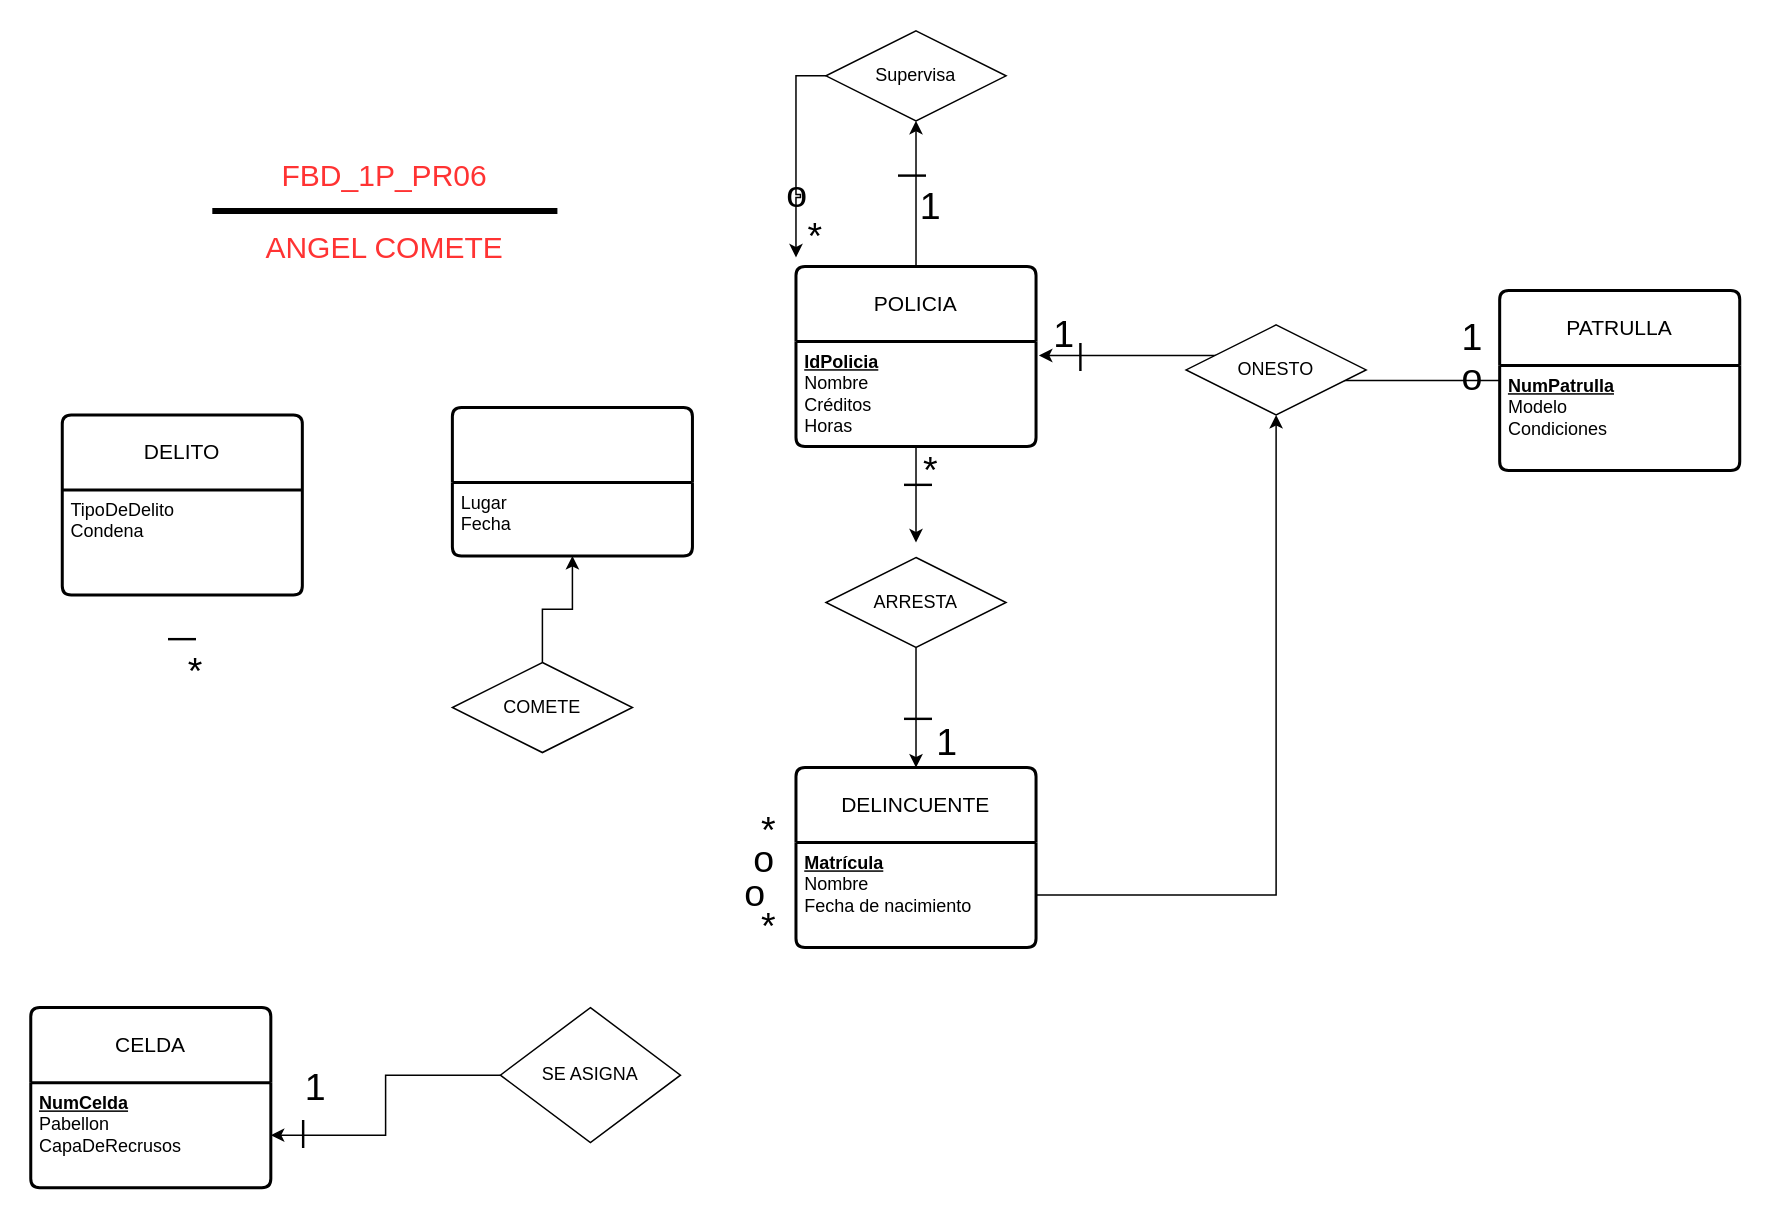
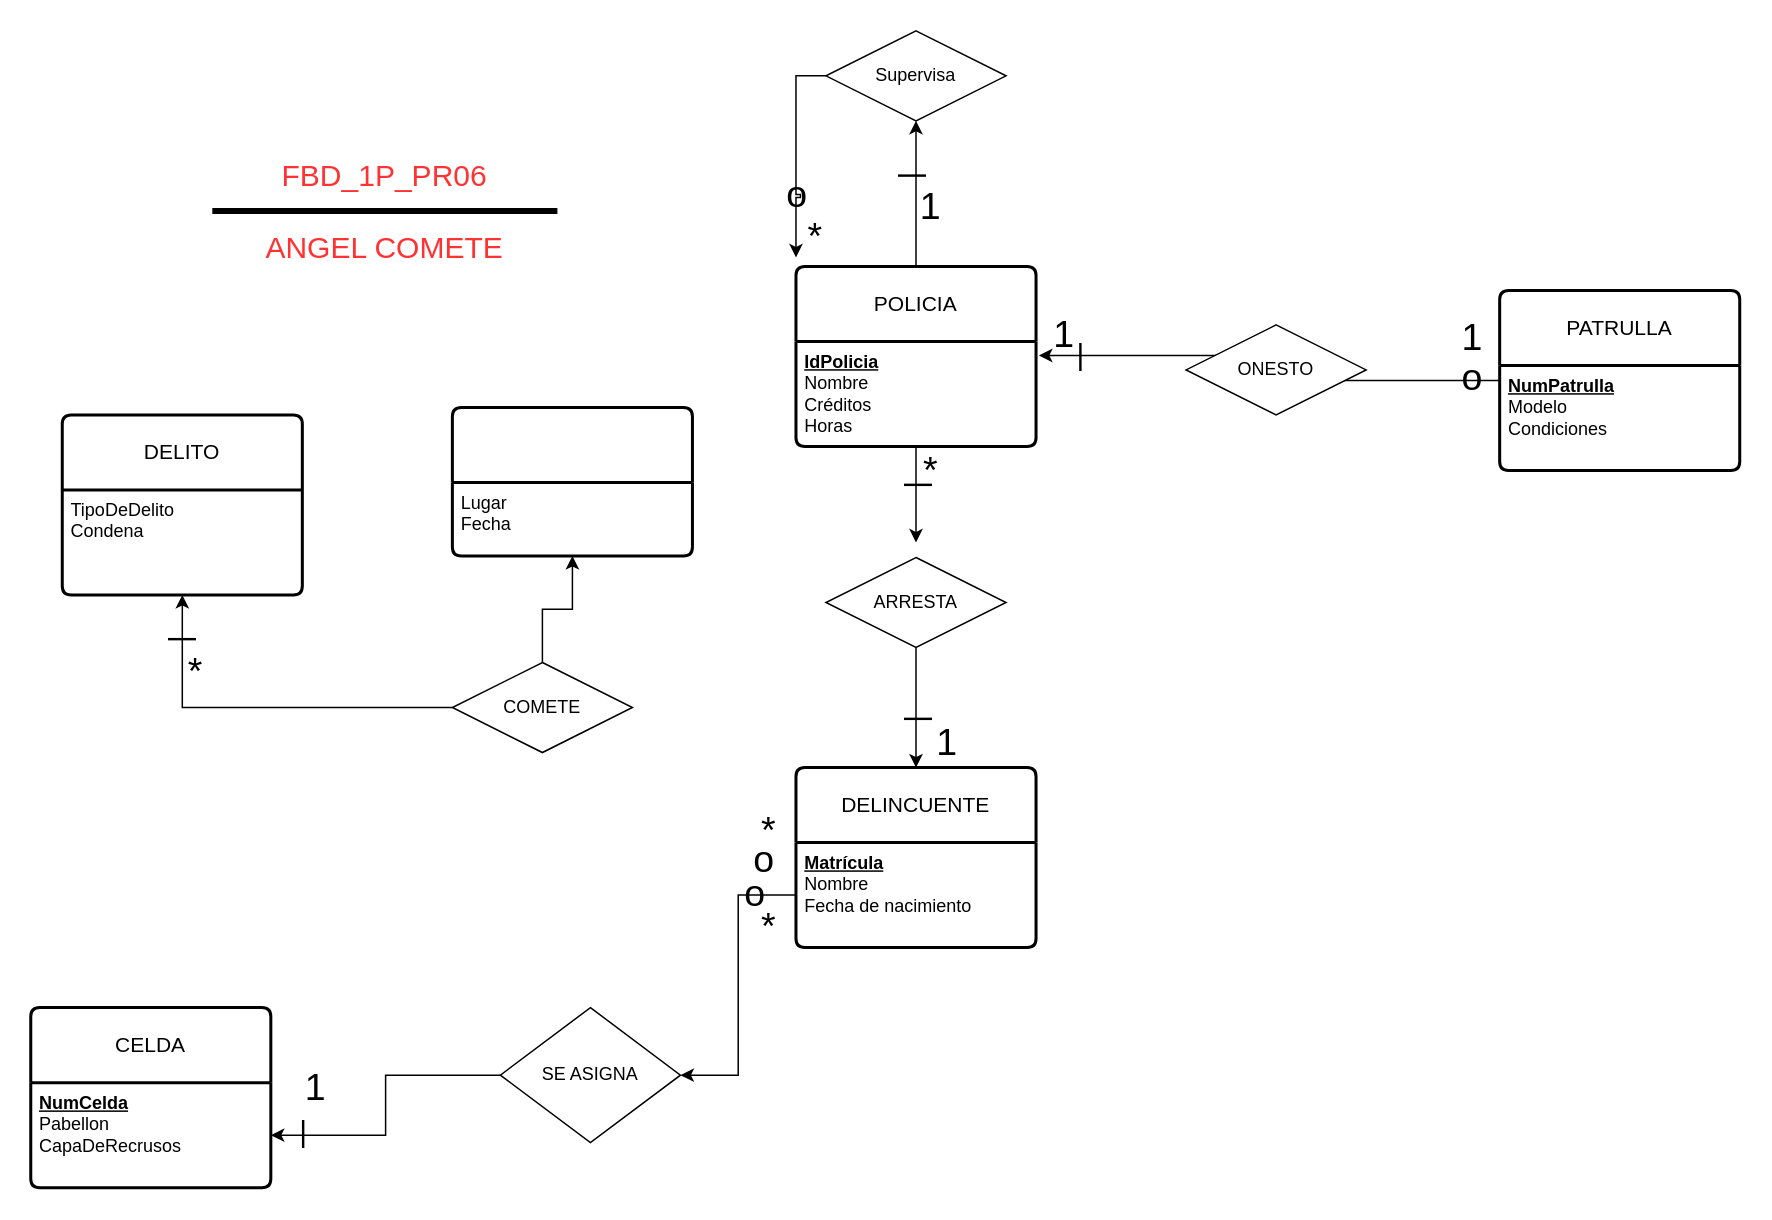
  <mxCell id="0" />
  <mxCell id="1" parent="0" />
  <mxCell id="2" style="edgeStyle=orthogonalEdgeStyle;rounded=0;orthogonalLoop=1;jettySize=auto;html=1;entryX=0.5;entryY=1;entryDx=0;entryDy=0;" edge="1" parent="1" source="3" target="32"><mxGeometry relative="1" as="geometry" /></mxCell>
  <mxCell id="3" value="POLICIA" style="swimlane;childLayout=stackLayout;horizontal=1;startSize=50;horizontalStack=0;rounded=1;fontSize=14;fontStyle=0;strokeWidth=2;resizeParent=0;resizeLast=1;shadow=0;dashed=0;align=center;arcSize=4;whiteSpace=wrap;html=1;" vertex="1" parent="1"><mxGeometry x="530" y="177" width="160" height="120" as="geometry" /></mxCell>
  <mxCell id="4" value="&lt;b&gt;&lt;u&gt;IdPolicia&lt;/u&gt;&lt;/b&gt;&lt;br&gt;Nombre&lt;br&gt;Créditos&lt;br&gt;Horas" style="align=left;strokeColor=none;fillColor=none;spacingLeft=4;fontSize=12;verticalAlign=top;resizable=0;rotatable=0;part=1;html=1;" vertex="1" parent="3"><mxGeometry y="50" width="160" height="70" as="geometry" /></mxCell>
  <mxCell id="5" style="edgeStyle=orthogonalEdgeStyle;rounded=0;orthogonalLoop=1;jettySize=auto;html=1;entryX=1.012;entryY=0.134;entryDx=0;entryDy=0;entryPerimeter=0;" edge="1" parent="1" source="6" target="4"><mxGeometry relative="1" as="geometry" /></mxCell>
  <mxCell id="6" value="PATRULLA" style="swimlane;childLayout=stackLayout;horizontal=1;startSize=50;horizontalStack=0;rounded=1;fontSize=14;fontStyle=0;strokeWidth=2;resizeParent=0;resizeLast=1;shadow=0;dashed=0;align=center;arcSize=4;whiteSpace=wrap;html=1;" vertex="1" parent="1"><mxGeometry x="999" y="193" width="160" height="120" as="geometry" /></mxCell>
  <mxCell id="7" value="&lt;b&gt;&lt;u&gt;NumPatrulla&lt;/u&gt;&lt;/b&gt;&lt;br&gt;Modelo&lt;br&gt;Condiciones" style="align=left;strokeColor=none;fillColor=none;spacingLeft=4;fontSize=12;verticalAlign=top;resizable=0;rotatable=0;part=1;html=1;" vertex="1" parent="6"><mxGeometry y="50" width="160" height="70" as="geometry" /></mxCell>
  <mxCell id="8" value="DELINCUENTE" style="swimlane;childLayout=stackLayout;horizontal=1;startSize=50;horizontalStack=0;rounded=1;fontSize=14;fontStyle=0;strokeWidth=2;resizeParent=0;resizeLast=1;shadow=0;dashed=0;align=center;arcSize=4;whiteSpace=wrap;html=1;" vertex="1" parent="1"><mxGeometry x="530" y="511" width="160" height="120" as="geometry" /></mxCell>
  <mxCell id="9" value="&lt;b&gt;&lt;u&gt;Matrícula&lt;/u&gt;&lt;/b&gt;&lt;br&gt;Nombre&lt;br&gt;Fecha de nacimiento" style="align=left;strokeColor=none;fillColor=none;spacingLeft=4;fontSize=12;verticalAlign=top;resizable=0;rotatable=0;part=1;html=1;" vertex="1" parent="8"><mxGeometry y="50" width="160" height="70" as="geometry" /></mxCell>
  <mxCell id="10" style="edgeStyle=orthogonalEdgeStyle;rounded=0;orthogonalLoop=1;jettySize=auto;html=1;entryX=0.5;entryY=0;entryDx=0;entryDy=0;" edge="1" parent="1" source="11" target="8"><mxGeometry relative="1" as="geometry" /></mxCell>
  <mxCell id="11" value="ARRESTA" style="shape=rhombus;perimeter=rhombusPerimeter;whiteSpace=wrap;html=1;align=center;" vertex="1" parent="1"><mxGeometry x="550" y="371" width="120" height="60" as="geometry" /></mxCell>
  <mxCell id="12" value="CELDA" style="swimlane;childLayout=stackLayout;horizontal=1;startSize=50;horizontalStack=0;rounded=1;fontSize=14;fontStyle=0;strokeWidth=2;resizeParent=0;resizeLast=1;shadow=0;dashed=0;align=center;arcSize=4;whiteSpace=wrap;html=1;" vertex="1" parent="1"><mxGeometry x="20" y="671" width="160" height="120" as="geometry" /></mxCell>
  <mxCell id="13" value="&lt;b&gt;&lt;u&gt;NumCelda&lt;br&gt;&lt;/u&gt;&lt;/b&gt;Pabellon&lt;br&gt;CapaDeRecrusos" style="align=left;strokeColor=none;fillColor=none;spacingLeft=4;fontSize=12;verticalAlign=top;resizable=0;rotatable=0;part=1;html=1;" vertex="1" parent="12"><mxGeometry y="50" width="160" height="70" as="geometry" /></mxCell>
  <mxCell id="14" value="&lt;font style=&quot;font-size: 25px;&quot;&gt;1&lt;/font&gt;" style="text;html=1;strokeColor=none;fillColor=none;align=center;verticalAlign=middle;whiteSpace=wrap;rounded=0;" vertex="1" parent="1"><mxGeometry x="679" y="206" width="60" height="30" as="geometry" /></mxCell>
  <mxCell id="15" value="&lt;font style=&quot;font-size: 25px;&quot;&gt;1&lt;/font&gt;" style="text;html=1;strokeColor=none;fillColor=none;align=center;verticalAlign=middle;whiteSpace=wrap;rounded=0;" vertex="1" parent="1"><mxGeometry x="951" y="208" width="60" height="30" as="geometry" /></mxCell>
  <mxCell id="16" value="&lt;font style=&quot;font-size: 25px;&quot;&gt;o&lt;/font&gt;" style="text;html=1;strokeColor=none;fillColor=none;align=center;verticalAlign=middle;whiteSpace=wrap;rounded=0;" vertex="1" parent="1"><mxGeometry x="951" y="235" width="60" height="30" as="geometry" /></mxCell>
  <mxCell id="17" value="&lt;font style=&quot;font-size: 25px;&quot;&gt;1&lt;/font&gt;" style="text;html=1;strokeColor=none;fillColor=none;align=center;verticalAlign=middle;whiteSpace=wrap;rounded=0;" vertex="1" parent="1"><mxGeometry x="590" y="121" width="60" height="30" as="geometry" /></mxCell>
  <mxCell id="18" value="&lt;font style=&quot;font-size: 25px;&quot;&gt;*&lt;/font&gt;" style="text;html=1;strokeColor=none;fillColor=none;align=center;verticalAlign=middle;whiteSpace=wrap;rounded=0;" vertex="1" parent="1"><mxGeometry x="513" y="141" width="60" height="30" as="geometry" /></mxCell>
  <mxCell id="19" value="|" style="text;html=1;strokeColor=none;fillColor=none;align=center;verticalAlign=middle;whiteSpace=wrap;rounded=0;rotation=-90;strokeWidth=14;fontSize=20;" vertex="1" parent="1"><mxGeometry x="575" y="102" width="60" height="30" as="geometry" /></mxCell>
  <mxCell id="20" value="ONESTO" style="shape=rhombus;perimeter=rhombusPerimeter;whiteSpace=wrap;html=1;align=center;" vertex="1" parent="1"><mxGeometry x="790" y="216" width="120" height="60" as="geometry" /></mxCell>
  <mxCell id="21" style="edgeStyle=orthogonalEdgeStyle;rounded=0;orthogonalLoop=1;jettySize=auto;html=1;" edge="1" parent="1" source="4"><mxGeometry relative="1" as="geometry"><mxPoint x="610" y="361" as="targetPoint" /></mxGeometry></mxCell>
  <mxCell id="22" value="DELITO" style="swimlane;childLayout=stackLayout;horizontal=1;startSize=50;horizontalStack=0;rounded=1;fontSize=14;fontStyle=0;strokeWidth=2;resizeParent=0;resizeLast=1;shadow=0;dashed=0;align=center;arcSize=4;whiteSpace=wrap;html=1;" vertex="1" parent="1"><mxGeometry x="41" y="276" width="160" height="120" as="geometry" /></mxCell>
  <mxCell id="23" value="TipoDeDelito&lt;br&gt;Condena" style="align=left;strokeColor=none;fillColor=none;spacingLeft=4;fontSize=12;verticalAlign=top;resizable=0;rotatable=0;part=1;html=1;" vertex="1" parent="22"><mxGeometry y="50" width="160" height="70" as="geometry" /></mxCell>
  <mxCell id="24" value="|" style="text;html=1;strokeColor=none;fillColor=none;align=center;verticalAlign=middle;whiteSpace=wrap;rounded=0;rotation=0;strokeWidth=14;fontSize=20;" vertex="1" parent="1"><mxGeometry x="690" y="220" width="60" height="30" as="geometry" /></mxCell>
  <mxCell id="25" value="&lt;font style=&quot;font-size: 25px;&quot;&gt;*&lt;/font&gt;" style="text;html=1;strokeColor=none;fillColor=none;align=center;verticalAlign=middle;whiteSpace=wrap;rounded=0;" vertex="1" parent="1"><mxGeometry x="100" y="431" width="60" height="30" as="geometry" /></mxCell>
  <mxCell id="26" value="|" style="text;html=1;strokeColor=none;fillColor=none;align=center;verticalAlign=middle;whiteSpace=wrap;rounded=0;rotation=90;strokeWidth=14;fontSize=20;" vertex="1" parent="1"><mxGeometry x="94" y="411" width="60" height="30" as="geometry" /></mxCell>
  <mxCell id="27" value="&lt;font style=&quot;font-size: 25px;&quot;&gt;*&lt;/font&gt;" style="text;html=1;strokeColor=none;fillColor=none;align=center;verticalAlign=middle;whiteSpace=wrap;rounded=0;" vertex="1" parent="1"><mxGeometry x="482" y="537" width="60" height="30" as="geometry" /></mxCell>
  <mxCell id="28" value="&lt;font style=&quot;font-size: 25px;&quot;&gt;o&lt;/font&gt;" style="text;html=1;strokeColor=none;fillColor=none;align=center;verticalAlign=middle;whiteSpace=wrap;rounded=0;" vertex="1" parent="1"><mxGeometry x="479" y="556" width="60" height="30" as="geometry" /></mxCell>
  <mxCell id="29" value="&lt;font style=&quot;font-size: 25px;&quot;&gt;1&lt;/font&gt;" style="text;html=1;strokeColor=none;fillColor=none;align=center;verticalAlign=middle;whiteSpace=wrap;rounded=0;" vertex="1" parent="1"><mxGeometry x="180" y="708" width="60" height="30" as="geometry" /></mxCell>
  <mxCell id="30" value="|" style="text;html=1;strokeColor=none;fillColor=none;align=center;verticalAlign=middle;whiteSpace=wrap;rounded=0;rotation=0;strokeWidth=14;fontSize=20;" vertex="1" parent="1"><mxGeometry x="172" y="738" width="60" height="30" as="geometry" /></mxCell>
  <mxCell id="31" style="edgeStyle=orthogonalEdgeStyle;rounded=0;orthogonalLoop=1;jettySize=auto;html=1;" edge="1" parent="1" source="32"><mxGeometry relative="1" as="geometry"><mxPoint x="530" y="171" as="targetPoint" /><Array as="points"><mxPoint x="530" y="50" /><mxPoint x="530" y="129" /><mxPoint x="533" y="129" /><mxPoint x="533" y="131" /><mxPoint x="530" y="131" /></Array></mxGeometry></mxCell>
  <mxCell id="32" value="Supervisa" style="shape=rhombus;perimeter=rhombusPerimeter;whiteSpace=wrap;html=1;align=center;" vertex="1" parent="1"><mxGeometry x="550" y="20" width="120" height="60" as="geometry" /></mxCell>
  <mxCell id="33" value="&lt;font style=&quot;font-size: 25px;&quot;&gt;o&lt;/font&gt;" style="text;html=1;strokeColor=none;fillColor=none;align=center;verticalAlign=middle;whiteSpace=wrap;rounded=0;" vertex="1" parent="1"><mxGeometry x="501" y="113" width="60" height="30" as="geometry" /></mxCell>
  <mxCell id="34" style="edgeStyle=orthogonalEdgeStyle;rounded=0;orthogonalLoop=1;jettySize=auto;html=1;entryX=1;entryY=0.5;entryDx=0;entryDy=0;" edge="1" parent="1" source="35" target="13"><mxGeometry relative="1" as="geometry" /></mxCell>
  <mxCell id="35" value="SE ASIGNA" style="shape=rhombus;perimeter=rhombusPerimeter;whiteSpace=wrap;html=1;align=center;" vertex="1" parent="1"><mxGeometry x="333" y="671" width="120" height="90" as="geometry" /></mxCell>
- <mxCell id="36" style="edgeStyle=orthogonalEdgeStyle;rounded=0;orthogonalLoop=1;jettySize=auto;html=1;" edge="1" parent="1" source="9" target="20"><mxGeometry relative="1" as="geometry" /></mxCell>
+ <mxCell id="36" style="edgeStyle=orthogonalEdgeStyle;rounded=0;orthogonalLoop=1;jettySize=auto;html=1;entryX=1;entryY=0.5;entryDx=0;entryDy=0;" edge="1" parent="1" source="9" target="35"><mxGeometry relative="1" as="geometry" /></mxCell>
  <mxCell id="37" value="&lt;font style=&quot;font-size: 25px;&quot;&gt;*&lt;/font&gt;" style="text;html=1;strokeColor=none;fillColor=none;align=center;verticalAlign=middle;whiteSpace=wrap;rounded=0;" vertex="1" parent="1"><mxGeometry x="482" y="601" width="60" height="30" as="geometry" /></mxCell>
  <mxCell id="38" value="&lt;font style=&quot;font-size: 25px;&quot;&gt;o&lt;/font&gt;" style="text;html=1;strokeColor=none;fillColor=none;align=center;verticalAlign=middle;whiteSpace=wrap;rounded=0;" vertex="1" parent="1"><mxGeometry x="473" y="579" width="60" height="30" as="geometry" /></mxCell>
+ <mxCell id="39" style="edgeStyle=orthogonalEdgeStyle;rounded=0;orthogonalLoop=1;jettySize=auto;html=1;" edge="1" parent="1" source="41" target="23"><mxGeometry relative="1" as="geometry" /></mxCell>
  <mxCell id="40" style="edgeStyle=orthogonalEdgeStyle;rounded=0;orthogonalLoop=1;jettySize=auto;html=1;entryX=0.5;entryY=1;entryDx=0;entryDy=0;" edge="1" parent="1" source="41" target="46"><mxGeometry relative="1" as="geometry" /></mxCell>
  <mxCell id="41" value="COMETE" style="shape=rhombus;perimeter=rhombusPerimeter;whiteSpace=wrap;html=1;align=center;" vertex="1" parent="1"><mxGeometry x="301" y="441" width="120" height="60" as="geometry" /></mxCell>
  <mxCell id="42" value="&lt;font style=&quot;font-size: 25px;&quot;&gt;*&lt;/font&gt;" style="text;html=1;strokeColor=none;fillColor=none;align=center;verticalAlign=middle;whiteSpace=wrap;rounded=0;" vertex="1" parent="1"><mxGeometry x="590" y="297" width="60" height="30" as="geometry" /></mxCell>
  <mxCell id="43" value="&lt;font style=&quot;font-size: 25px;&quot;&gt;1&lt;/font&gt;" style="text;html=1;strokeColor=none;fillColor=none;align=center;verticalAlign=middle;whiteSpace=wrap;rounded=0;" vertex="1" parent="1"><mxGeometry x="601" y="478" width="60" height="30" as="geometry" /></mxCell>
  <mxCell id="44" value="|" style="text;html=1;strokeColor=none;fillColor=none;align=center;verticalAlign=middle;whiteSpace=wrap;rounded=0;rotation=-90;strokeWidth=14;fontSize=20;" vertex="1" parent="1"><mxGeometry x="579" y="308" width="60" height="30" as="geometry" /></mxCell>
  <mxCell id="45" value="|" style="text;html=1;strokeColor=none;fillColor=none;align=center;verticalAlign=middle;whiteSpace=wrap;rounded=0;rotation=-90;strokeWidth=14;fontSize=20;" vertex="1" parent="1"><mxGeometry x="579" y="464" width="60" height="30" as="geometry" /></mxCell>
  <mxCell id="46" value="" style="swimlane;childLayout=stackLayout;horizontal=1;startSize=50;horizontalStack=0;rounded=1;fontSize=14;fontStyle=0;strokeWidth=2;resizeParent=0;resizeLast=1;shadow=0;dashed=0;align=center;arcSize=4;whiteSpace=wrap;html=1;" vertex="1" parent="1"><mxGeometry x="301" y="271" width="160" height="99" as="geometry" /></mxCell>
  <mxCell id="47" value="Lugar&lt;br&gt;Fecha" style="align=left;strokeColor=none;fillColor=none;spacingLeft=4;fontSize=12;verticalAlign=top;resizable=0;rotatable=0;part=1;html=1;" vertex="1" parent="46"><mxGeometry y="50" width="160" height="49" as="geometry" /></mxCell>
  <mxCell id="48" value="FBD_1P_PR06&lt;br&gt;&lt;br&gt;ANGEL COMETE" style="text;html=1;strokeColor=none;fillColor=none;align=center;verticalAlign=middle;whiteSpace=wrap;rounded=0;strokeWidth=50;fontSize=20;fontColor=#FF3333;" vertex="1" parent="1"><mxGeometry x="141" y="125" width="230" height="30" as="geometry" /></mxCell>
  <mxCell id="49" value="" style="endArrow=none;html=1;rounded=0;entryX=1;entryY=0.5;entryDx=0;entryDy=0;strokeWidth=4;exitX=0;exitY=0.5;exitDx=0;exitDy=0;fontColor=#FF3333;" edge="1" parent="1" source="48" target="48"><mxGeometry width="50" height="50" relative="1" as="geometry"><mxPoint x="171" y="136" as="sourcePoint" /><mxPoint x="371" y="281" as="targetPoint" /></mxGeometry></mxCell>
